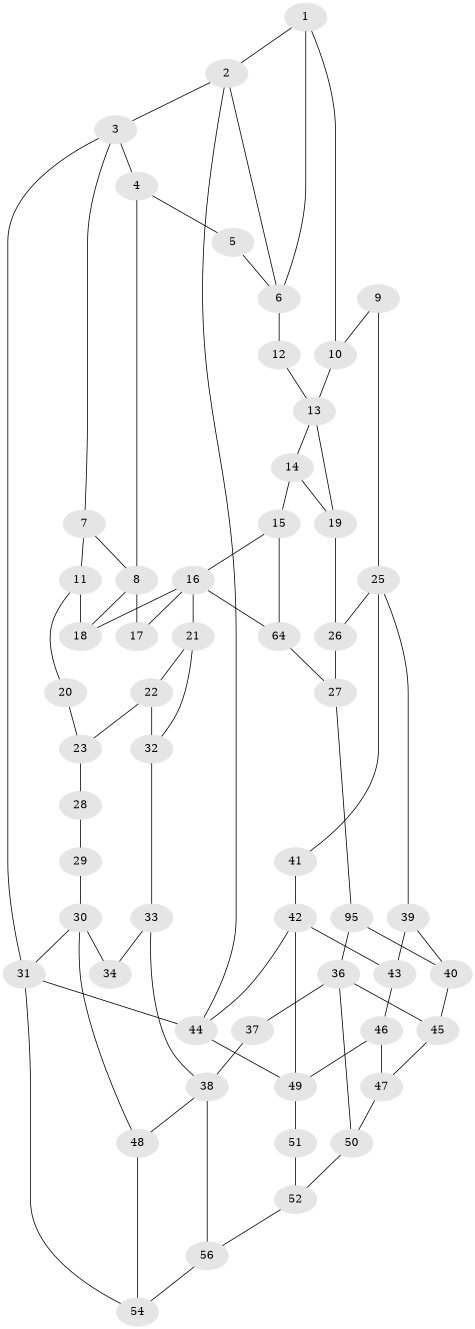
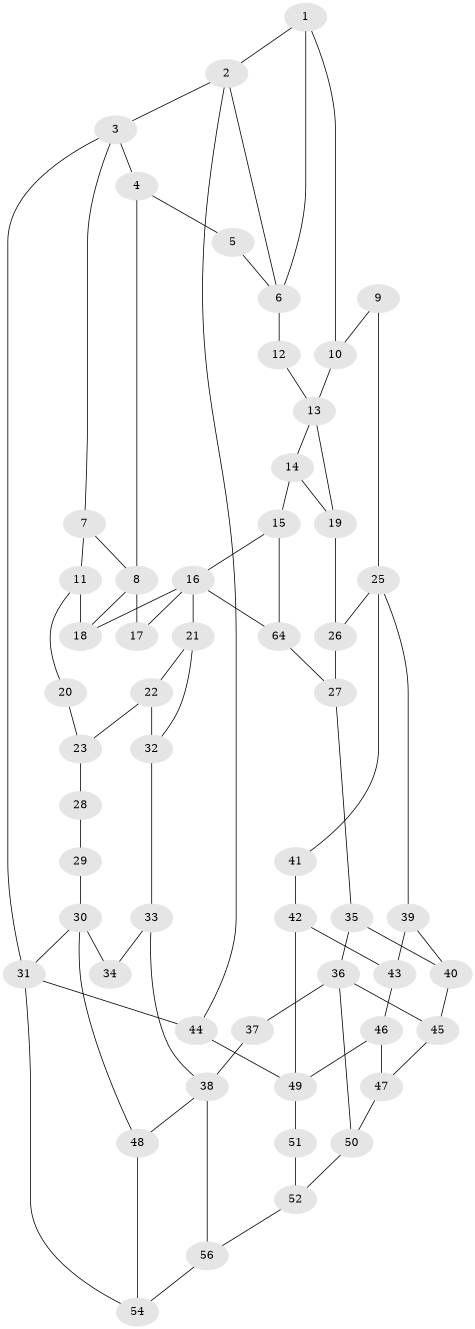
  graph {
    node [color=gray90 style=filled]
    edge [weight=1.0]
    1
    2
    6
    10
    3
    44
    12
    13
    4
    7
    31
    9
    25
    49
    5
    8
    11
    54
    17
    18
    20
    26
    39
    41
    14
    19
    23
    15
    16
    n30 [label=64]
    21
    27
    22
    32
    28
    33
    29
-   35 [label=95]
+   35
    40
    43
    42
    36
    30
    34
    48
    38
    n47 [label=56]
    37
    45
    50
    47
    52
    46
    51
    1 -- 2
    1 -- 6 [weight=2.0]
    1 -- 10
    2 -- 6
    2 -- 3
    2 -- 44
    6 -- 12 [weight=2.0]
    10 -- 13 [weight=2.0]
    3 -- 4
    3 -- 7
    3 -- 31
    44 -- 49
    12 -- 13 [weight=2.0]
    13 -- 14
    13 -- 19
    4 -- 5 [weight=2.0]
    4 -- 8 [weight=2.0]
    7 -- 8
    7 -- 11 [weight=2.0]
    31 -- 44
    31 -- 54
    9 -- 10 [weight=2.0]
    9 -- 25 [weight=2.0]
    25 -- 26
    25 -- 39
    25 -- 41
    49 -- 51 [weight=2.0]
    5 -- 6 [weight=2.0]
    8 -- 17 [weight=2.0]
    8 -- 18
    11 -- 18
    11 -- 20 [weight=2.0]
    20 -- 23 [weight=2.0]
    26 -- 27
    39 -- 40
    39 -- 43
    41 -- 42 [weight=2.0]
    14 -- 19
    14 -- 15
    19 -- 26
    23 -- 28 [weight=2.0]
    15 -- 16
    15 -- n30
    16 -- 17
    16 -- 18
    16 -- n30
    16 -- 21 [weight=2.0]
    n30 -- 27
    21 -- 22 [weight=3.0]
    21 -- 32
    27 -- 35
    22 -- 23 [weight=2.0]
    22 -- 32
    32 -- 33
    28 -- 29
    33 -- 34
    33 -- 38
    29 -- 30 [weight=2.0]
    35 -- 40
    35 -- 36
    40 -- 45
    43 -- 46
-   42 -- 44
    42 -- 49 [weight=2.0]
    42 -- 43
    36 -- 37 [weight=2.0]
    36 -- 45 [weight=2.0]
    36 -- 50
    30 -- 31
    30 -- 34 [weight=2.0]
    30 -- 48
    48 -- 54
    38 -- 48
    38 -- n47 [weight=2.0]
    n47 -- 54
    37 -- 38 [weight=2.0]
    45 -- 47
    50 -- 52
    47 -- 50
    52 -- n47
    46 -- 49
    46 -- 47
    51 -- 52
  }
